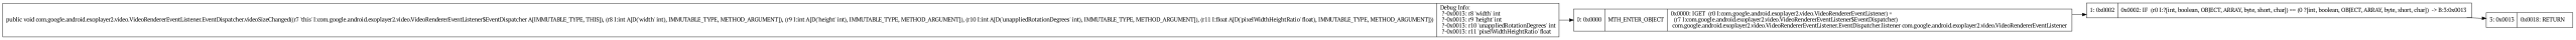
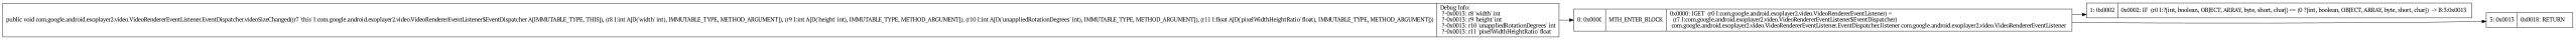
  digraph {
    fontname="PT Serif"
    rankdir=LR
    node [fontname="PT Serif" shape=record]
    edge [fontname="PT Serif"]
-   n1 [label="{0\:\ 0x0000|MTH_ENTER_OBJECT\l|0x0000: IGET  (r0 I:com.google.android.exoplayer2.video.VideoRendererEventListener) = \l  (r7 I:com.google.android.exoplayer2.video.VideoRendererEventListener$EventDispatcher)\l com.google.android.exoplayer2.video.VideoRendererEventListener.EventDispatcher.listener com.google.android.exoplayer2.video.VideoRendererEventListener \l}"]
+   n1 [label="{0\:\ 0x0000|MTH_ENTER_BLOCK\l|0x0000: IGET  (r0 I:com.google.android.exoplayer2.video.VideoRendererEventListener) = \l  (r7 I:com.google.android.exoplayer2.video.VideoRendererEventListener$EventDispatcher)\l com.google.android.exoplayer2.video.VideoRendererEventListener.EventDispatcher.listener com.google.android.exoplayer2.video.VideoRendererEventListener \l}"]
    n2 [label="{1\:\ 0x0002|0x0002: IF  (r0 I:?[int, boolean, OBJECT, ARRAY, byte, short, char]) == (0 ?[int, boolean, OBJECT, ARRAY, byte, short, char])  \-\> B:3:0x0013 \l}"]
    n3 [label="{3\:\ 0x0013|0x0018: RETURN   \l}"]
    n4 [label="{public void com.google.android.exoplayer2.video.VideoRendererEventListener.EventDispatcher.videoSizeChanged((r7 'this' I:com.google.android.exoplayer2.video.VideoRendererEventListener$EventDispatcher A[IMMUTABLE_TYPE, THIS]), (r8 I:int A[D('width' int), IMMUTABLE_TYPE, METHOD_ARGUMENT]), (r9 I:int A[D('height' int), IMMUTABLE_TYPE, METHOD_ARGUMENT]), (r10 I:int A[D('unappliedRotationDegrees' int), IMMUTABLE_TYPE, METHOD_ARGUMENT]), (r11 I:float A[D('pixelWidthHeightRatio' float), IMMUTABLE_TYPE, METHOD_ARGUMENT]))  | Debug Info:\l  ?\-0x0013: r8 'width' int\l  ?\-0x0013: r9 'height' int\l  ?\-0x0013: r10 'unappliedRotationDegrees' int\l  ?\-0x0013: r11 'pixelWidthHeightRatio' float\l}"]
    n1 -> n2
-   n2 -> n3
+   n1 -> n3
    n4 -> n1
  }
